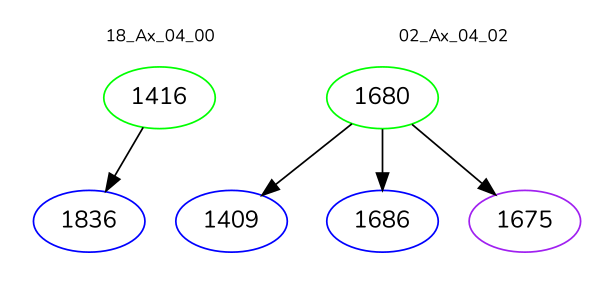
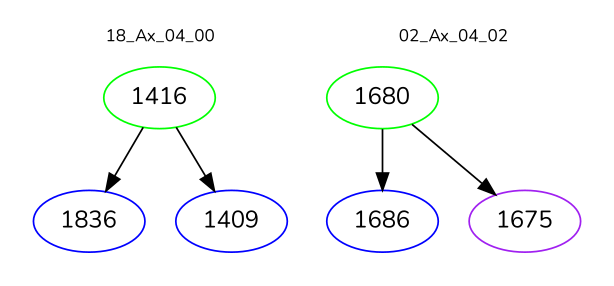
  digraph {
    fontname=Nunito
    node [color=blue fontname=Nunito]
    edge [color=black fontname=Nunito]
    n1 [color=green label=1416]
    n2 [label=1836]
    n3 [label=1409]
    n4 [color=green label=1680]
    n5 [label=1686]
    n6 [color=purple label=1675]
    subgraph cluster_1 {
      color=white
      fontsize=10
      label="18_Ax_04_00"
      n1
      n2
      n3
    }
    subgraph cluster_2 {
      color=white
      fontsize=10
      label="02_Ax_04_02"
      n4
      n5
      n6
    }
    n1 -> n2
-   n4 -> n3
+   n1 -> n3
    n4 -> n5
    n4 -> n6
  }
